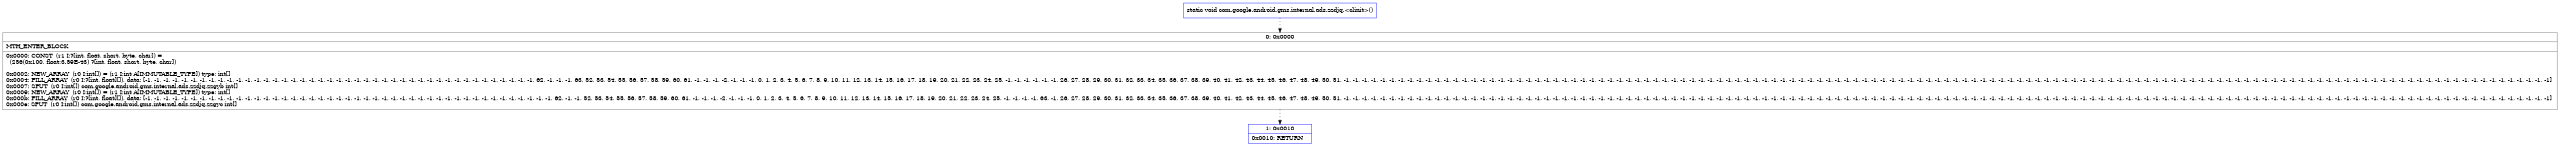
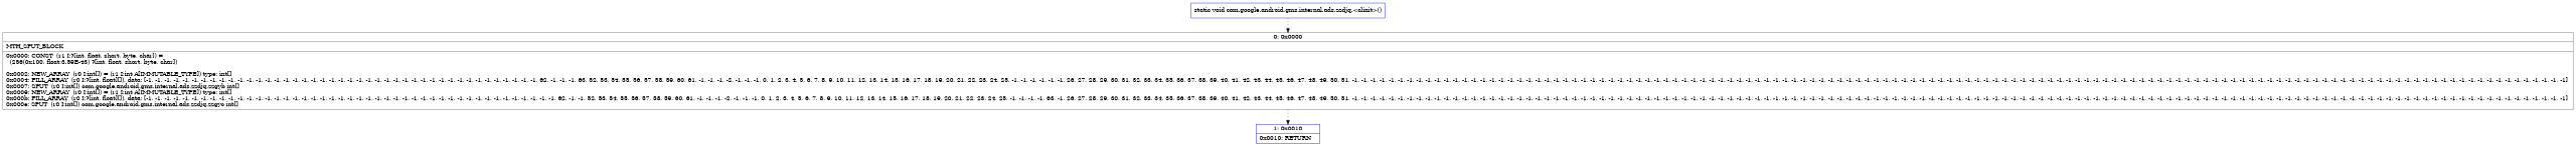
  digraph {
    node [shape=record color=blue]
    edge [style=dotted]
-   n1 [label="{0\:\ 0x0000|MTH_ENTER_BLOCK\l|0x0000: CONST  (r1 I:?[int, float, short, byte, char]) = \l  (256(0x100, float:3.59E\-43) ?[int, float, short, byte, char])\l \l0x0002: NEW_ARRAY  (r0 I:int[]) = (r1 I:int A[IMMUTABLE_TYPE]) type: int[] \l0x0004: FILL_ARRAY  (r0 I:?[int, float][]), data: [\-1, \-1, \-1, \-1, \-1, \-1, \-1, \-1, \-1, \-1, \-1, \-1, \-1, \-1, \-1, \-1, \-1, \-1, \-1, \-1, \-1, \-1, \-1, \-1, \-1, \-1, \-1, \-1, \-1, \-1, \-1, \-1, \-1, \-1, \-1, \-1, \-1, \-1, \-1, \-1, \-1, \-1, \-1, 62, \-1, \-1, \-1, 63, 52, 53, 54, 55, 56, 57, 58, 59, 60, 61, \-1, \-1, \-1, \-2, \-1, \-1, \-1, 0, 1, 2, 3, 4, 5, 6, 7, 8, 9, 10, 11, 12, 13, 14, 15, 16, 17, 18, 19, 20, 21, 22, 23, 24, 25, \-1, \-1, \-1, \-1, \-1, \-1, 26, 27, 28, 29, 30, 31, 32, 33, 34, 35, 36, 37, 38, 39, 40, 41, 42, 43, 44, 45, 46, 47, 48, 49, 50, 51, \-1, \-1, \-1, \-1, \-1, \-1, \-1, \-1, \-1, \-1, \-1, \-1, \-1, \-1, \-1, \-1, \-1, \-1, \-1, \-1, \-1, \-1, \-1, \-1, \-1, \-1, \-1, \-1, \-1, \-1, \-1, \-1, \-1, \-1, \-1, \-1, \-1, \-1, \-1, \-1, \-1, \-1, \-1, \-1, \-1, \-1, \-1, \-1, \-1, \-1, \-1, \-1, \-1, \-1, \-1, \-1, \-1, \-1, \-1, \-1, \-1, \-1, \-1, \-1, \-1, \-1, \-1, \-1, \-1, \-1, \-1, \-1, \-1, \-1, \-1, \-1, \-1, \-1, \-1, \-1, \-1, \-1, \-1, \-1, \-1, \-1, \-1, \-1, \-1, \-1, \-1, \-1, \-1, \-1, \-1, \-1, \-1, \-1, \-1, \-1, \-1, \-1, \-1, \-1, \-1, \-1, \-1, \-1, \-1, \-1, \-1, \-1, \-1, \-1, \-1, \-1, \-1, \-1, \-1, \-1, \-1, \-1, \-1, \-1, \-1, \-1, \-1, \-1, \-1, \-1, \-1, \-1, \-1] \l0x0007: SPUT  (r0 I:int[]) com.google.android.gms.internal.ads.zzdjq.zzgyb int[] \l0x0009: NEW_ARRAY  (r0 I:int[]) = (r1 I:int A[IMMUTABLE_TYPE]) type: int[] \l0x000b: FILL_ARRAY  (r0 I:?[int, float][]), data: [\-1, \-1, \-1, \-1, \-1, \-1, \-1, \-1, \-1, \-1, \-1, \-1, \-1, \-1, \-1, \-1, \-1, \-1, \-1, \-1, \-1, \-1, \-1, \-1, \-1, \-1, \-1, \-1, \-1, \-1, \-1, \-1, \-1, \-1, \-1, \-1, \-1, \-1, \-1, \-1, \-1, \-1, \-1, \-1, \-1, 62, \-1, \-1, 52, 53, 54, 55, 56, 57, 58, 59, 60, 61, \-1, \-1, \-1, \-2, \-1, \-1, \-1, 0, 1, 2, 3, 4, 5, 6, 7, 8, 9, 10, 11, 12, 13, 14, 15, 16, 17, 18, 19, 20, 21, 22, 23, 24, 25, \-1, \-1, \-1, \-1, 63, \-1, 26, 27, 28, 29, 30, 31, 32, 33, 34, 35, 36, 37, 38, 39, 40, 41, 42, 43, 44, 45, 46, 47, 48, 49, 50, 51, \-1, \-1, \-1, \-1, \-1, \-1, \-1, \-1, \-1, \-1, \-1, \-1, \-1, \-1, \-1, \-1, \-1, \-1, \-1, \-1, \-1, \-1, \-1, \-1, \-1, \-1, \-1, \-1, \-1, \-1, \-1, \-1, \-1, \-1, \-1, \-1, \-1, \-1, \-1, \-1, \-1, \-1, \-1, \-1, \-1, \-1, \-1, \-1, \-1, \-1, \-1, \-1, \-1, \-1, \-1, \-1, \-1, \-1, \-1, \-1, \-1, \-1, \-1, \-1, \-1, \-1, \-1, \-1, \-1, \-1, \-1, \-1, \-1, \-1, \-1, \-1, \-1, \-1, \-1, \-1, \-1, \-1, \-1, \-1, \-1, \-1, \-1, \-1, \-1, \-1, \-1, \-1, \-1, \-1, \-1, \-1, \-1, \-1, \-1, \-1, \-1, \-1, \-1, \-1, \-1, \-1, \-1, \-1, \-1, \-1, \-1, \-1, \-1, \-1, \-1, \-1, \-1, \-1, \-1, \-1, \-1, \-1, \-1, \-1, \-1, \-1, \-1, \-1, \-1, \-1, \-1, \-1, \-1] \l0x000e: SPUT  (r0 I:int[]) com.google.android.gms.internal.ads.zzdjq.zzgyc int[] \l}" color=gray40]
+   n1 [label="{0\:\ 0x0000|MTH_SPUT_BLOCK\l|0x0000: CONST  (r1 I:?[int, float, short, byte, char]) = \l  (256(0x100, float:3.59E\-43) ?[int, float, short, byte, char])\l \l0x0002: NEW_ARRAY  (r0 I:int[]) = (r1 I:int A[IMMUTABLE_TYPE]) type: int[] \l0x0004: FILL_ARRAY  (r0 I:?[int, float][]), data: [\-1, \-1, \-1, \-1, \-1, \-1, \-1, \-1, \-1, \-1, \-1, \-1, \-1, \-1, \-1, \-1, \-1, \-1, \-1, \-1, \-1, \-1, \-1, \-1, \-1, \-1, \-1, \-1, \-1, \-1, \-1, \-1, \-1, \-1, \-1, \-1, \-1, \-1, \-1, \-1, \-1, \-1, \-1, 62, \-1, \-1, \-1, 63, 52, 53, 54, 55, 56, 57, 58, 59, 60, 61, \-1, \-1, \-1, \-2, \-1, \-1, \-1, 0, 1, 2, 3, 4, 5, 6, 7, 8, 9, 10, 11, 12, 13, 14, 15, 16, 17, 18, 19, 20, 21, 22, 23, 24, 25, \-1, \-1, \-1, \-1, \-1, \-1, 26, 27, 28, 29, 30, 31, 32, 33, 34, 35, 36, 37, 38, 39, 40, 41, 42, 43, 44, 45, 46, 47, 48, 49, 50, 51, \-1, \-1, \-1, \-1, \-1, \-1, \-1, \-1, \-1, \-1, \-1, \-1, \-1, \-1, \-1, \-1, \-1, \-1, \-1, \-1, \-1, \-1, \-1, \-1, \-1, \-1, \-1, \-1, \-1, \-1, \-1, \-1, \-1, \-1, \-1, \-1, \-1, \-1, \-1, \-1, \-1, \-1, \-1, \-1, \-1, \-1, \-1, \-1, \-1, \-1, \-1, \-1, \-1, \-1, \-1, \-1, \-1, \-1, \-1, \-1, \-1, \-1, \-1, \-1, \-1, \-1, \-1, \-1, \-1, \-1, \-1, \-1, \-1, \-1, \-1, \-1, \-1, \-1, \-1, \-1, \-1, \-1, \-1, \-1, \-1, \-1, \-1, \-1, \-1, \-1, \-1, \-1, \-1, \-1, \-1, \-1, \-1, \-1, \-1, \-1, \-1, \-1, \-1, \-1, \-1, \-1, \-1, \-1, \-1, \-1, \-1, \-1, \-1, \-1, \-1, \-1, \-1, \-1, \-1, \-1, \-1, \-1, \-1, \-1, \-1, \-1, \-1, \-1, \-1, \-1, \-1, \-1, \-1] \l0x0007: SPUT  (r0 I:int[]) com.google.android.gms.internal.ads.zzdjq.zzgyb int[] \l0x0009: NEW_ARRAY  (r0 I:int[]) = (r1 I:int A[IMMUTABLE_TYPE]) type: int[] \l0x000b: FILL_ARRAY  (r0 I:?[int, float][]), data: [\-1, \-1, \-1, \-1, \-1, \-1, \-1, \-1, \-1, \-1, \-1, \-1, \-1, \-1, \-1, \-1, \-1, \-1, \-1, \-1, \-1, \-1, \-1, \-1, \-1, \-1, \-1, \-1, \-1, \-1, \-1, \-1, \-1, \-1, \-1, \-1, \-1, \-1, \-1, \-1, \-1, \-1, \-1, \-1, \-1, 62, \-1, \-1, 52, 53, 54, 55, 56, 57, 58, 59, 60, 61, \-1, \-1, \-1, \-2, \-1, \-1, \-1, 0, 1, 2, 3, 4, 5, 6, 7, 8, 9, 10, 11, 12, 13, 14, 15, 16, 17, 18, 19, 20, 21, 22, 23, 24, 25, \-1, \-1, \-1, \-1, 63, \-1, 26, 27, 28, 29, 30, 31, 32, 33, 34, 35, 36, 37, 38, 39, 40, 41, 42, 43, 44, 45, 46, 47, 48, 49, 50, 51, \-1, \-1, \-1, \-1, \-1, \-1, \-1, \-1, \-1, \-1, \-1, \-1, \-1, \-1, \-1, \-1, \-1, \-1, \-1, \-1, \-1, \-1, \-1, \-1, \-1, \-1, \-1, \-1, \-1, \-1, \-1, \-1, \-1, \-1, \-1, \-1, \-1, \-1, \-1, \-1, \-1, \-1, \-1, \-1, \-1, \-1, \-1, \-1, \-1, \-1, \-1, \-1, \-1, \-1, \-1, \-1, \-1, \-1, \-1, \-1, \-1, \-1, \-1, \-1, \-1, \-1, \-1, \-1, \-1, \-1, \-1, \-1, \-1, \-1, \-1, \-1, \-1, \-1, \-1, \-1, \-1, \-1, \-1, \-1, \-1, \-1, \-1, \-1, \-1, \-1, \-1, \-1, \-1, \-1, \-1, \-1, \-1, \-1, \-1, \-1, \-1, \-1, \-1, \-1, \-1, \-1, \-1, \-1, \-1, \-1, \-1, \-1, \-1, \-1, \-1, \-1, \-1, \-1, \-1, \-1, \-1, \-1, \-1, \-1, \-1, \-1, \-1, \-1, \-1, \-1, \-1, \-1, \-1] \l0x000e: SPUT  (r0 I:int[]) com.google.android.gms.internal.ads.zzdjq.zzgyc int[] \l}" color=gray40]
    n2 [label="{1\:\ 0x0010|0x0010: RETURN   \l}"]
    n3 [label="{static void com.google.android.gms.internal.ads.zzdjq.\<clinit\>() }"]
    n1 -> n2
    n3 -> n1
  }
